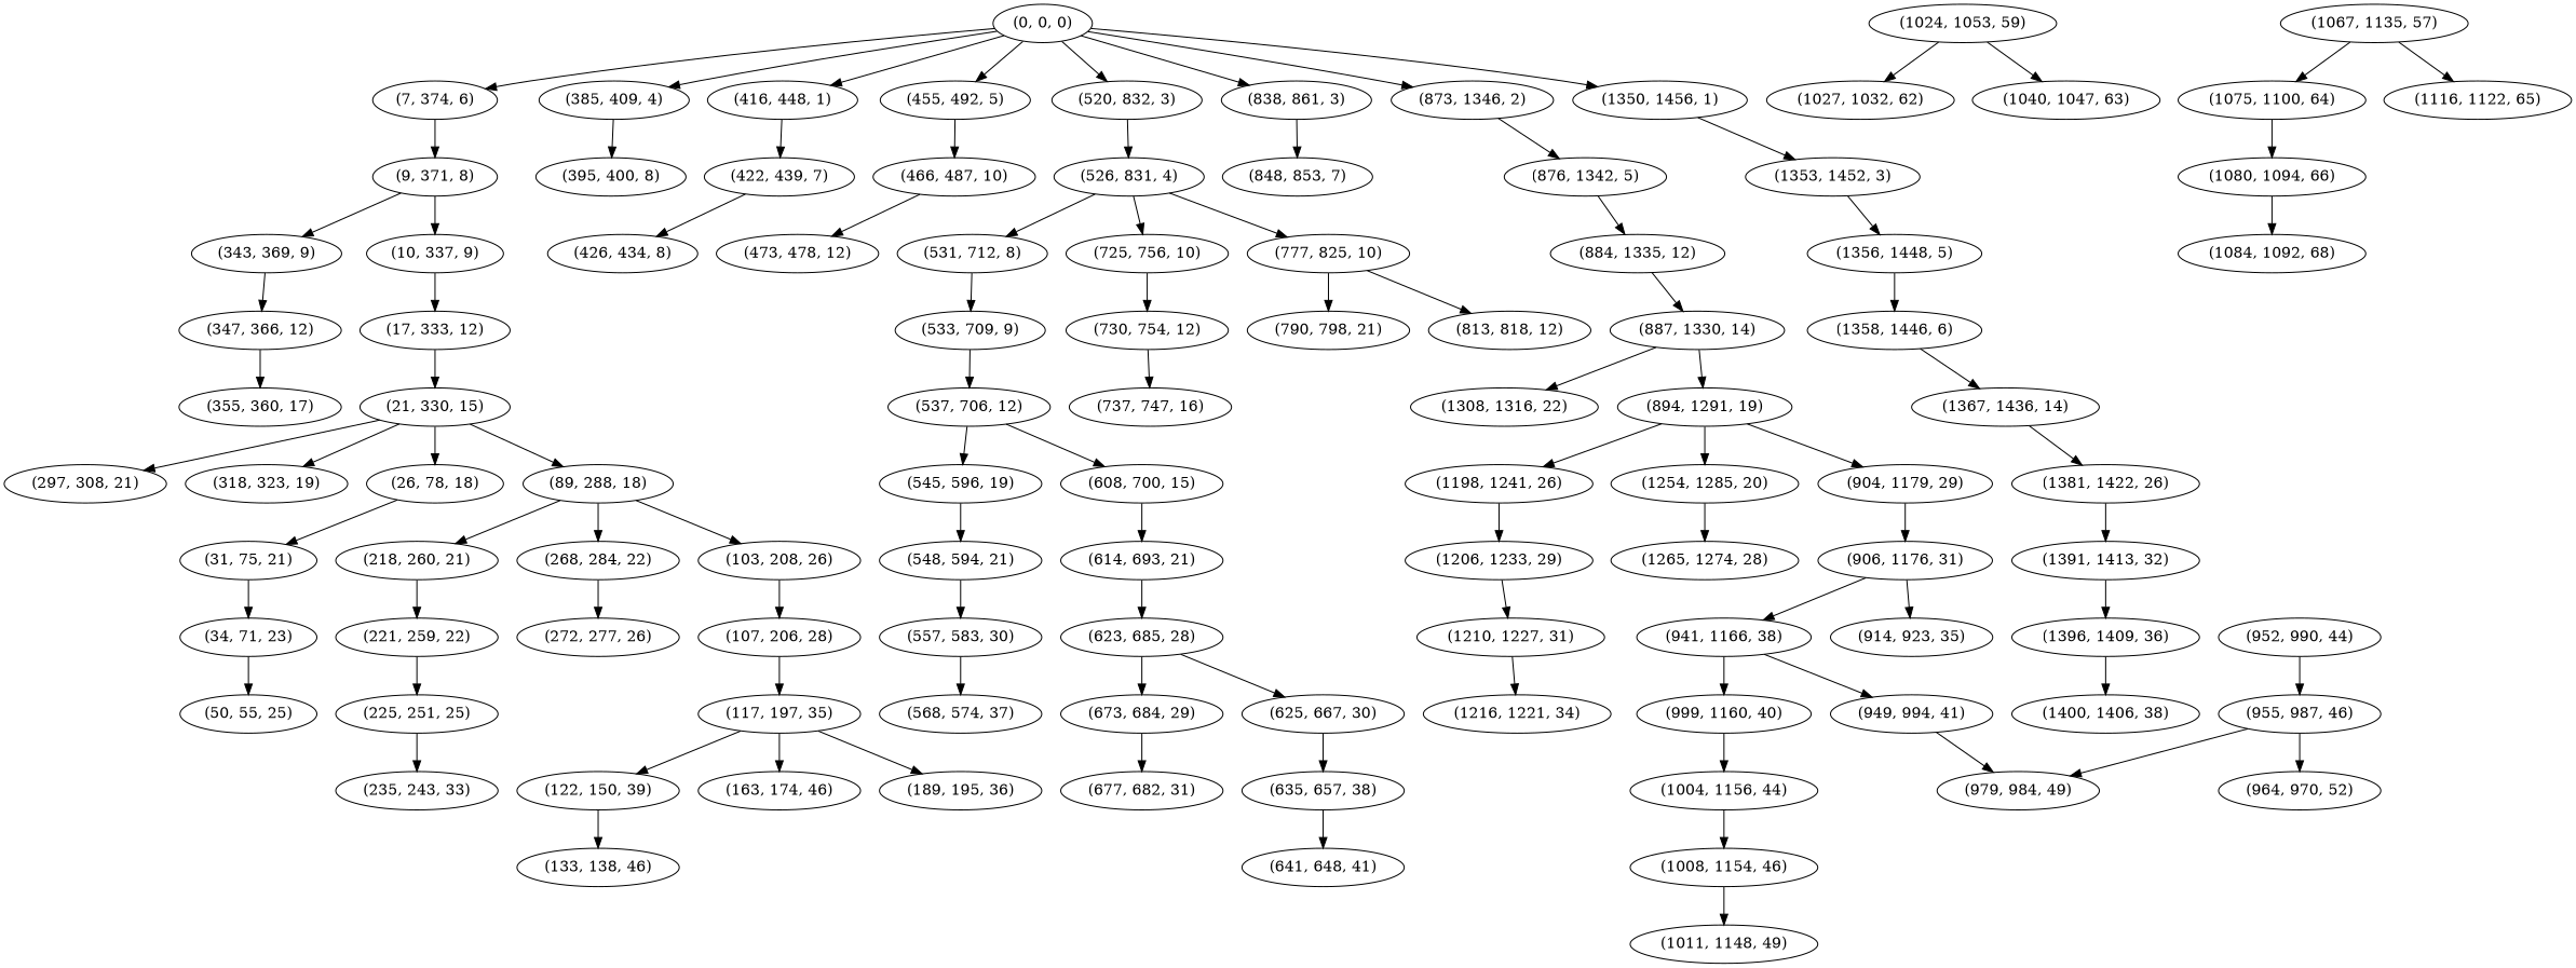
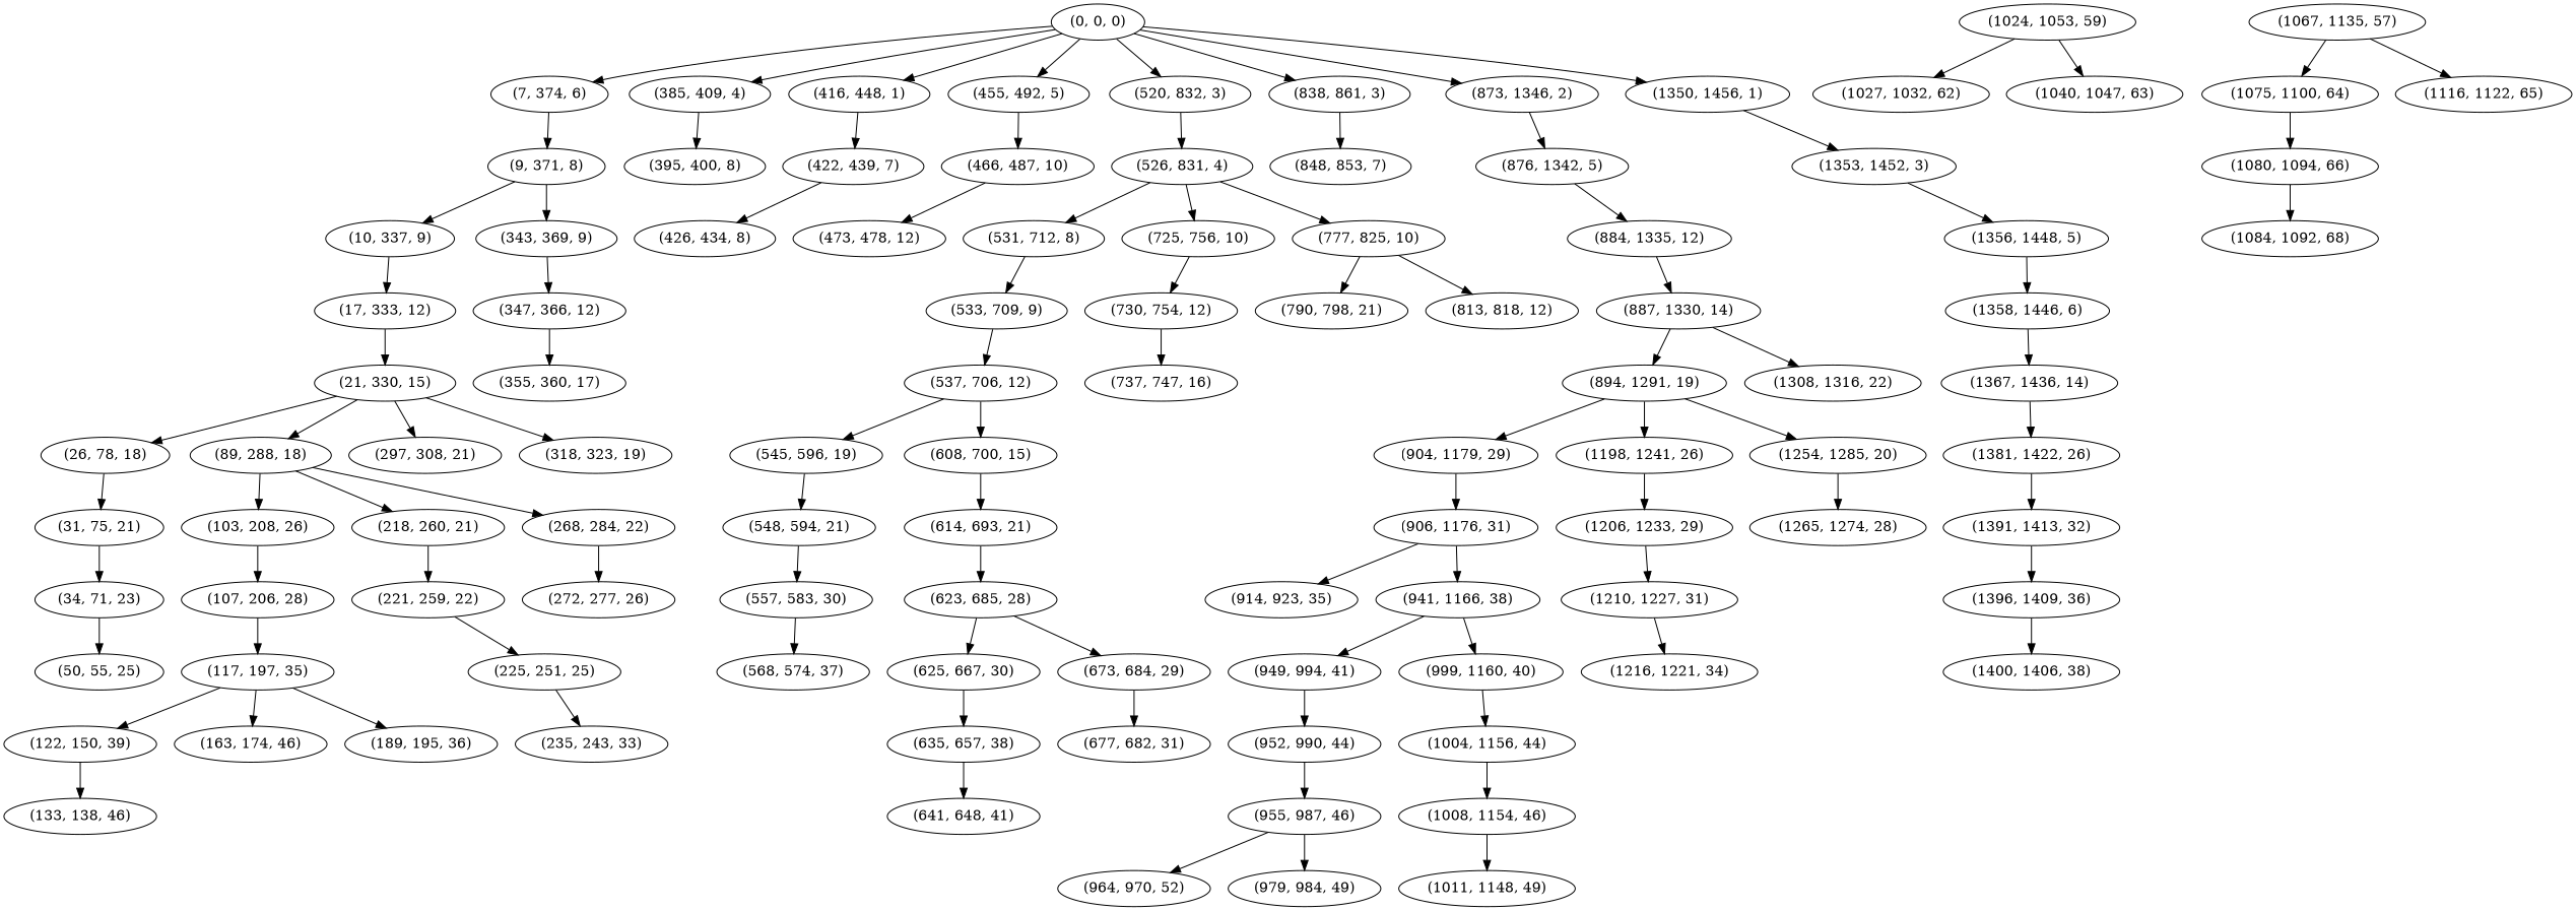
  digraph {
    "(0, 0, 0)"
    "(7, 374, 6)"
    "(385, 409, 4)"
    "(416, 448, 1)"
    "(455, 492, 5)"
    "(520, 832, 3)"
    "(838, 861, 3)"
    "(873, 1346, 2)"
    "(1350, 1456, 1)"
    "(9, 371, 8)"
    "(395, 400, 8)"
    "(422, 439, 7)"
    "(466, 487, 10)"
    "(526, 831, 4)"
    "(848, 853, 7)"
    "(876, 1342, 5)"
    "(1353, 1452, 3)"
    "(10, 337, 9)"
    "(343, 369, 9)"
    "(17, 333, 12)"
    "(347, 366, 12)"
    "(21, 330, 15)"
    "(26, 78, 18)"
    "(89, 288, 18)"
    "(297, 308, 21)"
    "(318, 323, 19)"
    "(31, 75, 21)"
    "(103, 208, 26)"
    "(218, 260, 21)"
    "(268, 284, 22)"
    "(34, 71, 23)"
    "(50, 55, 25)"
    "(107, 206, 28)"
    "(221, 259, 22)"
    "(272, 277, 26)"
    "(117, 197, 35)"
    "(122, 150, 39)"
    n38 [label="(163, 174, 46)"]
    "(189, 195, 36)"
    "(133, 138, 46)"
    "(225, 251, 25)"
    "(235, 243, 33)"
    "(355, 360, 17)"
    "(426, 434, 8)"
    "(473, 478, 12)"
    "(531, 712, 8)"
    "(725, 756, 10)"
    "(777, 825, 10)"
    "(533, 709, 9)"
    "(730, 754, 12)"
    "(790, 798, 21)"
    "(813, 818, 12)"
    "(537, 706, 12)"
    "(545, 596, 19)"
    "(608, 700, 15)"
    "(548, 594, 21)"
    "(614, 693, 21)"
    "(557, 583, 30)"
    "(568, 574, 37)"
    "(623, 685, 28)"
    "(625, 667, 30)"
    "(673, 684, 29)"
    "(635, 657, 38)"
    "(677, 682, 31)"
    "(641, 648, 41)"
    "(737, 747, 16)"
    "(884, 1335, 12)"
    "(887, 1330, 14)"
    "(894, 1291, 19)"
    "(1308, 1316, 22)"
    "(904, 1179, 29)"
    "(1198, 1241, 26)"
    "(1254, 1285, 20)"
    "(906, 1176, 31)"
    "(1206, 1233, 29)"
    "(1265, 1274, 28)"
    "(914, 923, 35)"
    "(941, 1166, 38)"
    "(949, 994, 41)"
    "(999, 1160, 40)"
    "(952, 990, 44)"
    "(1004, 1156, 44)"
    "(955, 987, 46)"
    "(964, 970, 52)"
    "(979, 984, 49)"
    "(1008, 1154, 46)"
    "(1011, 1148, 49)"
    "(1024, 1053, 59)"
    "(1027, 1032, 62)"
    "(1040, 1047, 63)"
    "(1067, 1135, 57)"
    "(1075, 1100, 64)"
    "(1116, 1122, 65)"
    "(1080, 1094, 66)"
    "(1084, 1092, 68)"
    "(1210, 1227, 31)"
    "(1216, 1221, 34)"
    "(1356, 1448, 5)"
    "(1358, 1446, 6)"
    "(1367, 1436, 14)"
    "(1381, 1422, 26)"
    "(1391, 1413, 32)"
    "(1396, 1409, 36)"
    "(1400, 1406, 38)"
    "(0, 0, 0)" -> "(7, 374, 6)"
    "(0, 0, 0)" -> "(385, 409, 4)"
    "(0, 0, 0)" -> "(416, 448, 1)"
    "(0, 0, 0)" -> "(455, 492, 5)"
    "(0, 0, 0)" -> "(520, 832, 3)"
    "(0, 0, 0)" -> "(838, 861, 3)"
    "(0, 0, 0)" -> "(873, 1346, 2)"
    "(0, 0, 0)" -> "(1350, 1456, 1)"
    "(7, 374, 6)" -> "(9, 371, 8)"
    "(385, 409, 4)" -> "(395, 400, 8)"
    "(416, 448, 1)" -> "(422, 439, 7)"
    "(455, 492, 5)" -> "(466, 487, 10)"
    "(520, 832, 3)" -> "(526, 831, 4)"
    "(838, 861, 3)" -> "(848, 853, 7)"
    "(873, 1346, 2)" -> "(876, 1342, 5)"
    "(1350, 1456, 1)" -> "(1353, 1452, 3)"
    "(9, 371, 8)" -> "(10, 337, 9)"
    "(9, 371, 8)" -> "(343, 369, 9)"
    "(422, 439, 7)" -> "(426, 434, 8)"
    "(466, 487, 10)" -> "(473, 478, 12)"
    "(526, 831, 4)" -> "(531, 712, 8)"
    "(526, 831, 4)" -> "(725, 756, 10)"
    "(526, 831, 4)" -> "(777, 825, 10)"
    "(876, 1342, 5)" -> "(884, 1335, 12)"
    "(1353, 1452, 3)" -> "(1356, 1448, 5)"
    "(10, 337, 9)" -> "(17, 333, 12)"
    "(343, 369, 9)" -> "(347, 366, 12)"
    "(17, 333, 12)" -> "(21, 330, 15)"
    "(347, 366, 12)" -> "(355, 360, 17)"
    "(21, 330, 15)" -> "(26, 78, 18)"
    "(21, 330, 15)" -> "(89, 288, 18)"
    "(21, 330, 15)" -> "(297, 308, 21)"
    "(21, 330, 15)" -> "(318, 323, 19)"
    "(26, 78, 18)" -> "(31, 75, 21)"
    "(89, 288, 18)" -> "(103, 208, 26)"
    "(89, 288, 18)" -> "(218, 260, 21)"
    "(89, 288, 18)" -> "(268, 284, 22)"
    "(31, 75, 21)" -> "(34, 71, 23)"
    "(103, 208, 26)" -> "(107, 206, 28)"
    "(218, 260, 21)" -> "(221, 259, 22)"
    "(268, 284, 22)" -> "(272, 277, 26)"
    "(34, 71, 23)" -> "(50, 55, 25)"
    "(107, 206, 28)" -> "(117, 197, 35)"
    "(221, 259, 22)" -> "(225, 251, 25)"
    "(117, 197, 35)" -> "(122, 150, 39)"
    "(117, 197, 35)" -> n38
    "(117, 197, 35)" -> "(189, 195, 36)"
    "(122, 150, 39)" -> "(133, 138, 46)"
    "(225, 251, 25)" -> "(235, 243, 33)"
    "(531, 712, 8)" -> "(533, 709, 9)"
    "(725, 756, 10)" -> "(730, 754, 12)"
    "(777, 825, 10)" -> "(790, 798, 21)"
    "(777, 825, 10)" -> "(813, 818, 12)"
    "(533, 709, 9)" -> "(537, 706, 12)"
    "(730, 754, 12)" -> "(737, 747, 16)"
    "(537, 706, 12)" -> "(545, 596, 19)"
    "(537, 706, 12)" -> "(608, 700, 15)"
    "(545, 596, 19)" -> "(548, 594, 21)"
    "(608, 700, 15)" -> "(614, 693, 21)"
    "(548, 594, 21)" -> "(557, 583, 30)"
    "(614, 693, 21)" -> "(623, 685, 28)"
    "(557, 583, 30)" -> "(568, 574, 37)"
    "(623, 685, 28)" -> "(625, 667, 30)"
    "(623, 685, 28)" -> "(673, 684, 29)"
    "(625, 667, 30)" -> "(635, 657, 38)"
    "(673, 684, 29)" -> "(677, 682, 31)"
    "(635, 657, 38)" -> "(641, 648, 41)"
    "(884, 1335, 12)" -> "(887, 1330, 14)"
    "(887, 1330, 14)" -> "(894, 1291, 19)"
    "(887, 1330, 14)" -> "(1308, 1316, 22)"
    "(894, 1291, 19)" -> "(904, 1179, 29)"
    "(894, 1291, 19)" -> "(1198, 1241, 26)"
    "(894, 1291, 19)" -> "(1254, 1285, 20)"
    "(904, 1179, 29)" -> "(906, 1176, 31)"
    "(1198, 1241, 26)" -> "(1206, 1233, 29)"
    "(1254, 1285, 20)" -> "(1265, 1274, 28)"
    "(906, 1176, 31)" -> "(914, 923, 35)"
    "(906, 1176, 31)" -> "(941, 1166, 38)"
    "(1206, 1233, 29)" -> "(1210, 1227, 31)"
    "(941, 1166, 38)" -> "(949, 994, 41)"
    "(941, 1166, 38)" -> "(999, 1160, 40)"
-   "(949, 994, 41)" -> "(979, 984, 49)"
+   "(949, 994, 41)" -> "(952, 990, 44)"
    "(999, 1160, 40)" -> "(1004, 1156, 44)"
    "(952, 990, 44)" -> "(955, 987, 46)"
    "(1004, 1156, 44)" -> "(1008, 1154, 46)"
    "(955, 987, 46)" -> "(964, 970, 52)"
    "(955, 987, 46)" -> "(979, 984, 49)"
    "(1008, 1154, 46)" -> "(1011, 1148, 49)"
    "(1024, 1053, 59)" -> "(1027, 1032, 62)"
    "(1024, 1053, 59)" -> "(1040, 1047, 63)"
    "(1067, 1135, 57)" -> "(1075, 1100, 64)"
    "(1067, 1135, 57)" -> "(1116, 1122, 65)"
    "(1075, 1100, 64)" -> "(1080, 1094, 66)"
    "(1080, 1094, 66)" -> "(1084, 1092, 68)"
    "(1210, 1227, 31)" -> "(1216, 1221, 34)"
    "(1356, 1448, 5)" -> "(1358, 1446, 6)"
    "(1358, 1446, 6)" -> "(1367, 1436, 14)"
    "(1367, 1436, 14)" -> "(1381, 1422, 26)"
    "(1381, 1422, 26)" -> "(1391, 1413, 32)"
    "(1391, 1413, 32)" -> "(1396, 1409, 36)"
    "(1396, 1409, 36)" -> "(1400, 1406, 38)"
  }
